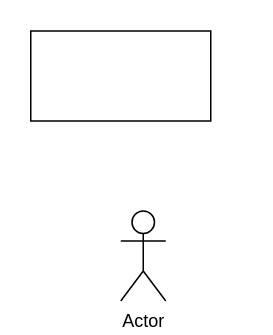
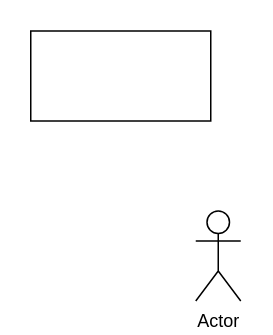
  <mxCell id="0" />
  <mxCell id="1" parent="0" />
  <mxCell id="2" value="" style="rounded=0;whiteSpace=wrap;html=1;" vertex="1" parent="1"><mxGeometry x="20" y="20" width="120" height="60" as="geometry" /></mxCell>
- <mxCell id="3" value="Actor" style="shape=umlActor;verticalLabelPosition=bottom;verticalAlign=top;html=1;outlineConnect=0;" vertex="1" parent="1"><mxGeometry x="80" y="140" width="30" height="60" as="geometry" /></mxCell>
+ <mxCell id="3" value="Actor" style="shape=umlActor;verticalLabelPosition=bottom;verticalAlign=top;html=1;outlineConnect=0;" vertex="1" parent="1"><mxGeometry x="130" y="140" width="30" height="60" as="geometry" /></mxCell>
